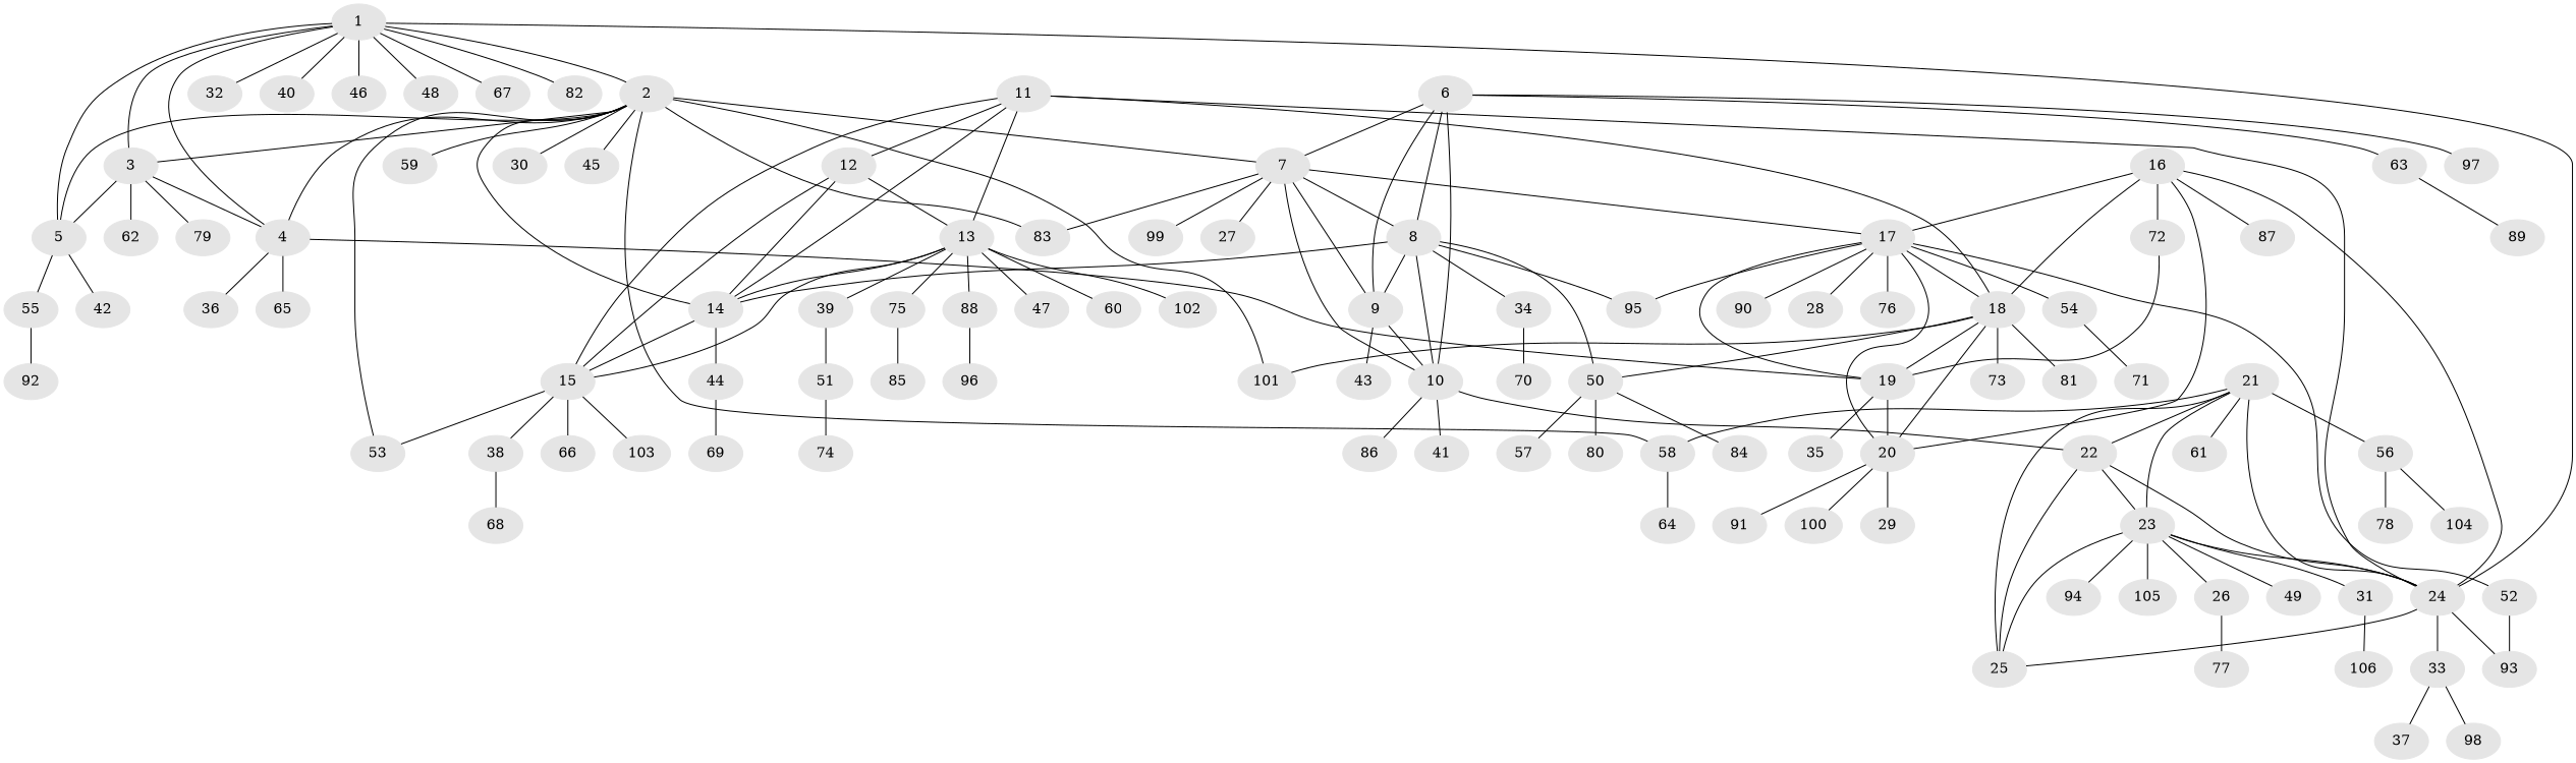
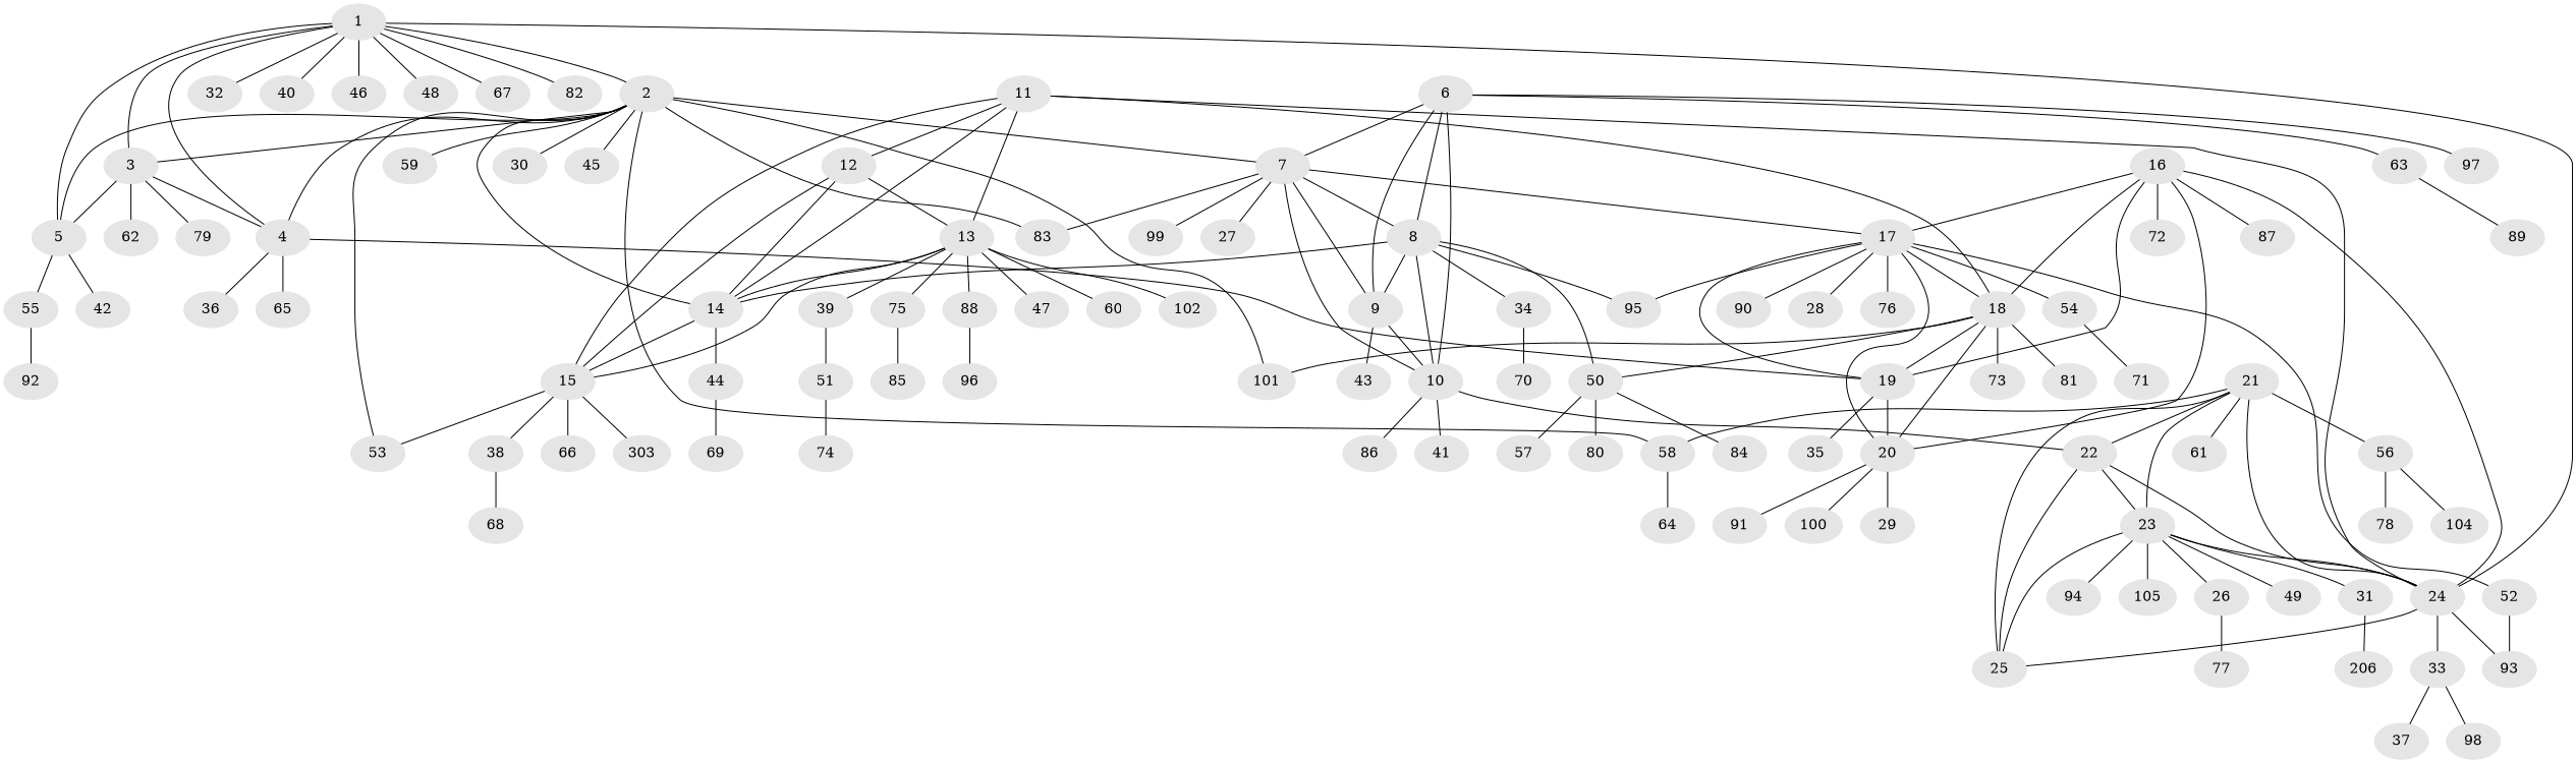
  graph {
    node [color=gray90 style=filled]
    1
    2
    3
    4
    5
    24
    32
    40
    46
    48
    67
    82
    7
    14
    30
    45
    53
    58
    59
    83
    101
    62
    79
    19
    36
    65
    42
    55
    25
    33
    93
    8
    9
    10
    17
    27
    99
    15
    44
    64
    20
    35
    92
    6
    63
    97
    34
    50
    95
    43
    22
    41
    86
    89
    18
    28
    52
    54
    76
    90
    70
    57
    80
    84
    23
    11
    12
    13
    39
    47
    60
    75
    88
    102
    38
    66
-   103
+   103 [label=303]
    73
    81
    51
    85
    96
    69
    68
    16
    72
    87
    29
    91
    100
    71
    21
    56
    61
    26
    31
    49
    94
    105
    78
    104
    77
-   106
+   106 [label=206]
    37
    98
    74
    1 -- 2
    1 -- 3
    1 -- 4
    1 -- 5
    1 -- 24
    1 -- 32
    1 -- 40
    1 -- 46
    1 -- 48
    1 -- 67
    1 -- 82
    2 -- 3
    2 -- 4
    2 -- 5
    2 -- 7
    2 -- 14
    2 -- 30
    2 -- 45
    2 -- 53
    2 -- 58
    2 -- 59
    2 -- 83
    2 -- 101
    3 -- 4
    3 -- 5
    3 -- 62
    3 -- 79
    4 -- 19
    4 -- 36
    4 -- 65
    5 -- 42
    5 -- 55
    24 -- 25
    24 -- 33
    24 -- 93
    7 -- 83
    7 -- 8
    7 -- 9
    7 -- 10
    7 -- 17
    7 -- 27
    7 -- 99
    14 -- 15
    14 -- 44
    58 -- 64
    19 -- 20
    19 -- 35
    55 -- 92
    33 -- 37
    33 -- 98
    8 -- 14
    8 -- 9
    8 -- 10
    8 -- 34
    8 -- 50
    8 -- 95
    9 -- 10
    9 -- 43
    10 -- 22
    10 -- 41
    10 -- 86
    17 -- 19
    17 -- 20
    17 -- 95
    17 -- 18
    17 -- 28
    17 -- 52
    17 -- 54
    17 -- 76
    17 -- 90
    15 -- 53
    15 -- 38
    15 -- 66
    15 -- 103
    44 -- 69
    20 -- 29
    20 -- 91
    20 -- 100
    6 -- 7
    6 -- 8
    6 -- 9
    6 -- 10
    6 -- 63
    6 -- 97
    63 -- 89
    34 -- 70
    50 -- 57
    50 -- 80
    50 -- 84
    22 -- 24
    22 -- 25
    22 -- 23
    18 -- 101
    18 -- 19
    18 -- 20
    18 -- 50
    18 -- 73
    18 -- 81
    52 -- 93
    54 -- 71
    23 -- 24
    23 -- 25
    23 -- 26
    23 -- 31
    23 -- 49
    23 -- 94
    23 -- 105
    11 -- 24
    11 -- 14
    11 -- 15
    11 -- 18
    11 -- 12
    11 -- 13
    12 -- 14
    12 -- 15
    12 -- 13
    13 -- 14
    13 -- 15
    13 -- 39
    13 -- 47
    13 -- 60
    13 -- 75
    13 -- 88
    13 -- 102
    39 -- 51
    75 -- 85
    88 -- 96
    38 -- 68
    51 -- 74
    16 -- 24
-   72 -- 19
+   16 -- 19
    16 -- 17
    16 -- 20
    16 -- 18
    16 -- 72
    16 -- 87
    21 -- 24
    21 -- 58
    21 -- 25
    21 -- 22
    21 -- 23
    21 -- 56
    21 -- 61
    56 -- 78
    56 -- 104
    26 -- 77
    31 -- 106
  }
